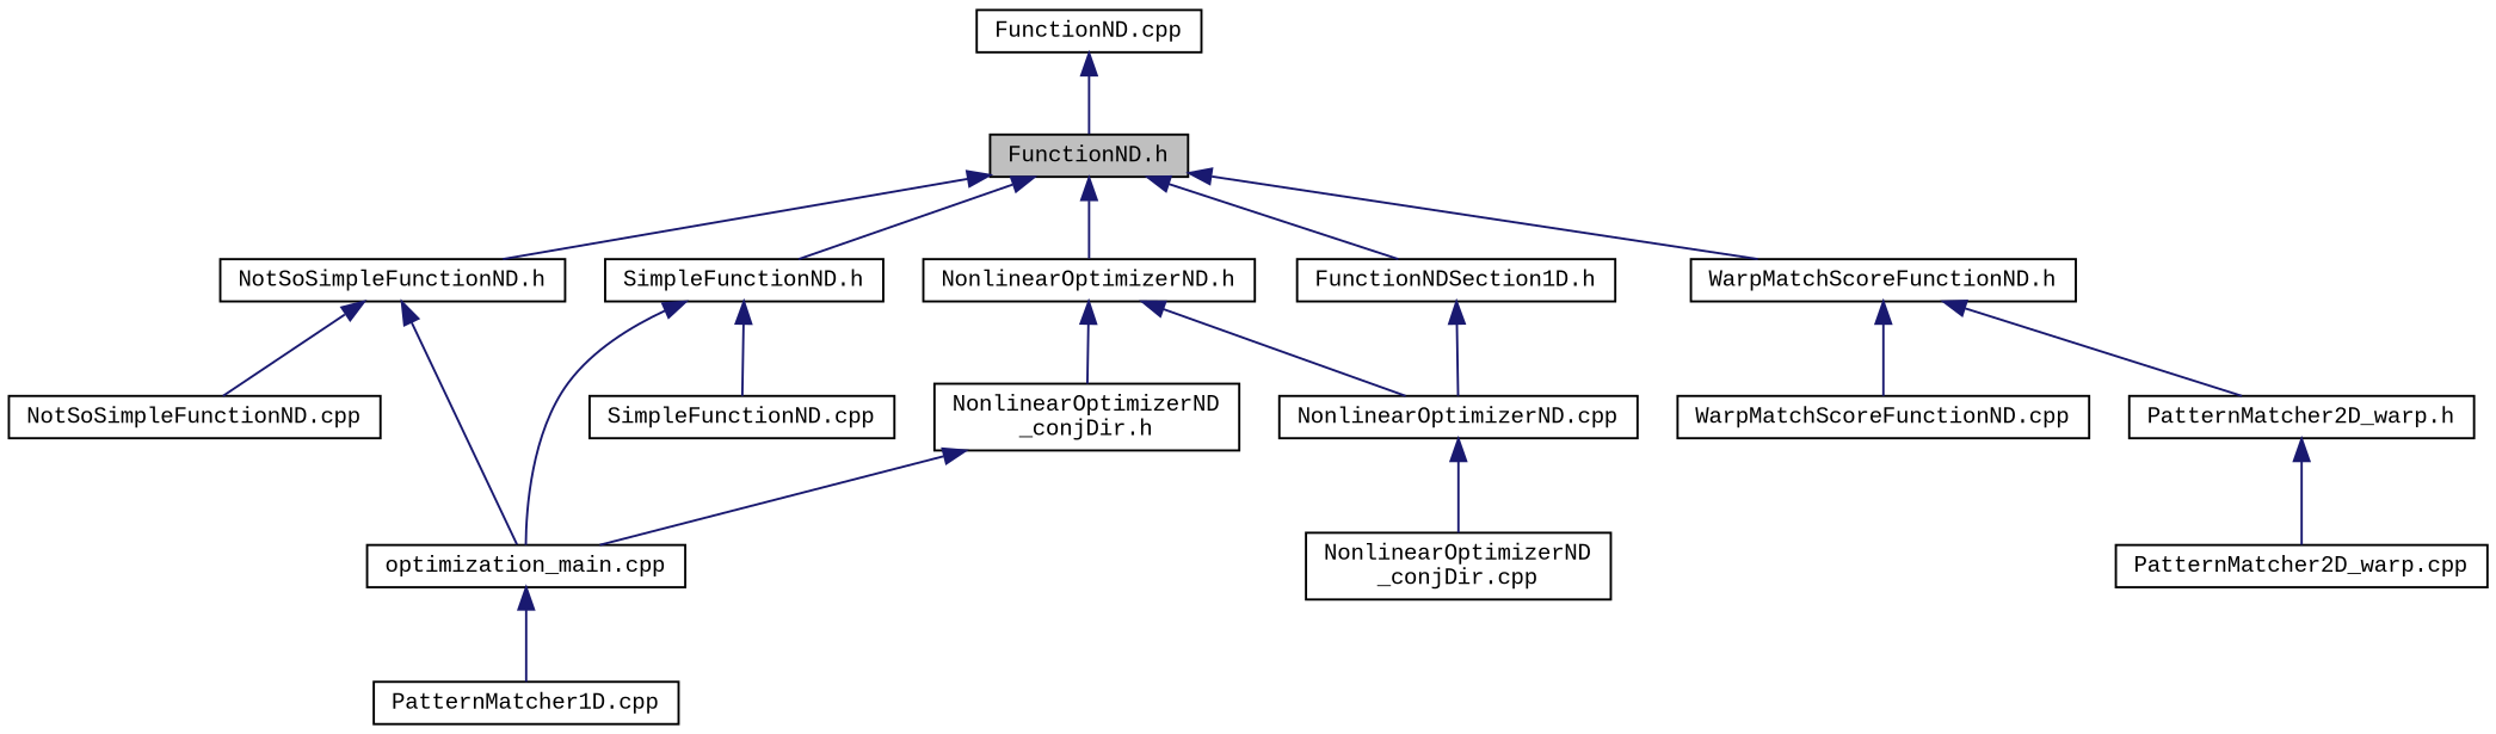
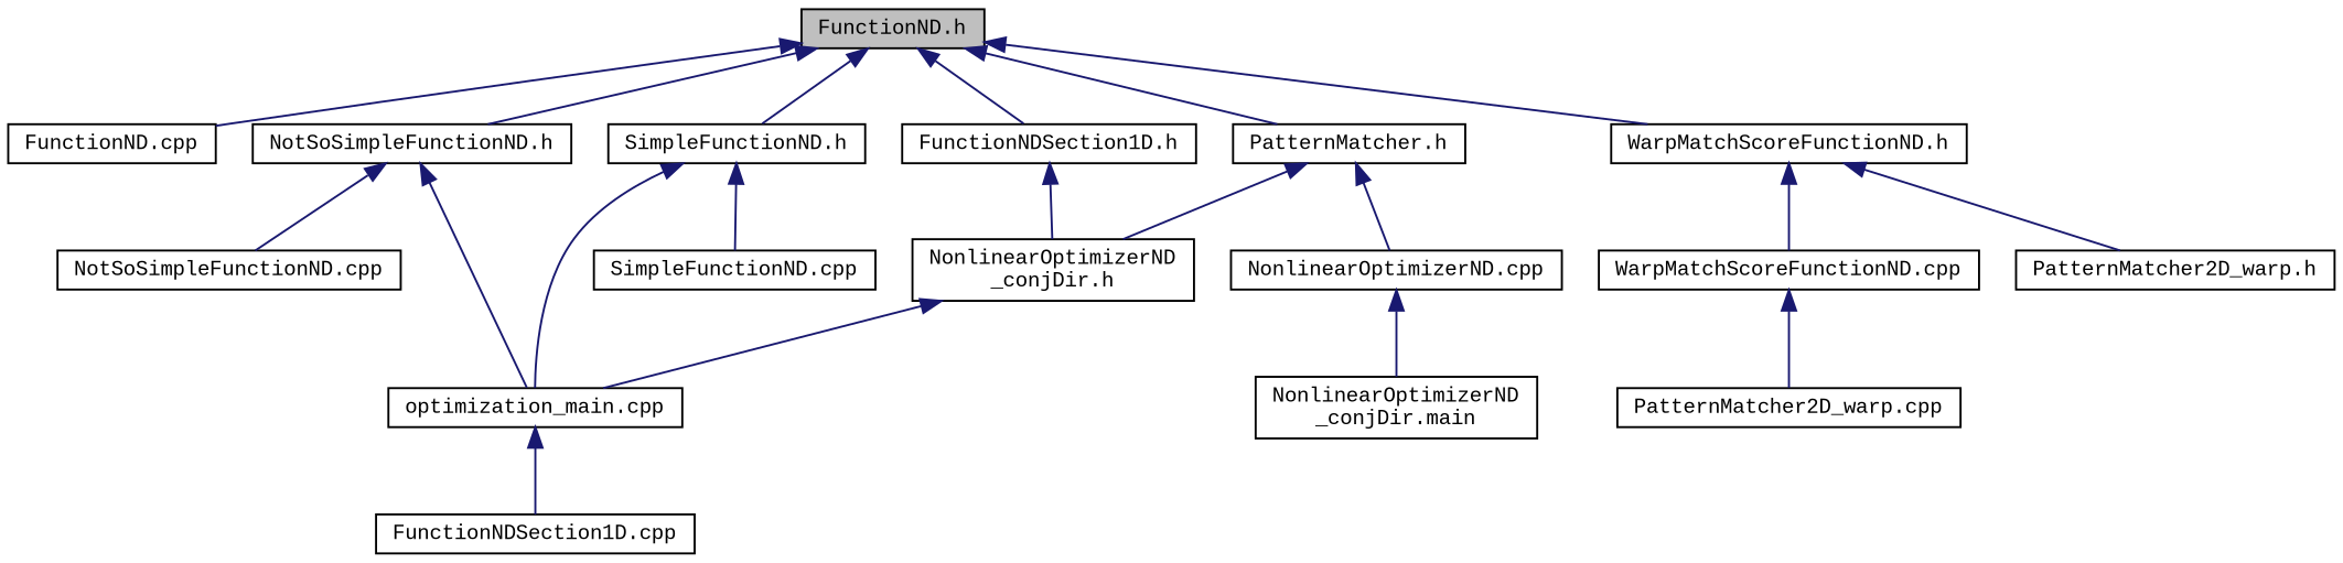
  digraph {
    fontname="Liberation Mono"
    node [color=black fillcolor=white fontname="Liberation Mono" fontsize=10 shape=record style=filled]
    edge [color=midnightblue dir=back fontname="Liberation Mono" fontsize=10 labelfontname=Helvetica labelfontsize=10 style=solid]
    n1 [fillcolor=grey75 fontcolor=black height=0.2 label="FunctionND.h" width=0.4]
    n2 [height=0.2 label="FunctionND.cpp" width=0.4]
    n3 [height=0.2 label="NotSoSimpleFunctionND.h" width=0.4]
    n4 [height=0.2 label="SimpleFunctionND.h" width=0.4]
    n5 [height=0.2 label="WarpMatchScoreFunctionND.h" width=0.4]
    n6 [height=0.2 label="FunctionNDSection1D.h" width=0.4]
-   n7 [height=0.2 label="NonlinearOptimizerND.h" width=0.4]
+   n7 [height=0.2 label="PatternMatcher.h" width=0.4]
    n8 [height=0.2 label="NotSoSimpleFunctionND.cpp" width=0.4]
    n9 [height=0.2 label="optimization_main.cpp" width=0.4]
    n10 [height=0.2 label="SimpleFunctionND.cpp" width=0.4]
    n11 [height=0.2 label="WarpMatchScoreFunctionND.cpp" width=0.4]
    n12 [height=0.2 label="PatternMatcher2D_warp.h" width=0.4]
    n13 [height=0.2 label="NonlinearOptimizerND\l_conjDir.h" width=0.4]
    n14 [height=0.2 label="NonlinearOptimizerND.cpp" width=0.4]
-   n15 [height=0.2 label="PatternMatcher1D.cpp" width=0.4]
+   n15 [height=0.2 label="FunctionNDSection1D.cpp" width=0.4]
    n16 [height=0.2 label="PatternMatcher2D_warp.cpp" width=0.4]
-   n17 [height=0.2 label="NonlinearOptimizerND\l_conjDir.cpp" width=0.4]
-   n2 -> n1
+   n17 [height=0.2 label="NonlinearOptimizerND\l_conjDir.main" width=0.4]
+   n1 -> n2
    n1 -> n3
    n1 -> n4
    n1 -> n5
    n1 -> n6
    n1 -> n7
    n3 -> n8
    n3 -> n9
    n4 -> n9
    n4 -> n10
    n5 -> n11
    n5 -> n12
-   n6 -> n14
+   n6 -> n13
    n7 -> n13
    n7 -> n14
    n9 -> n15
-   n12 -> n16
+   n11 -> n16
    n13 -> n9
    n14 -> n17
  }
